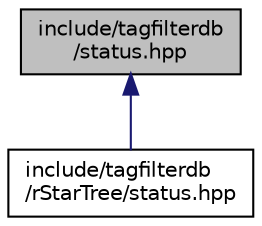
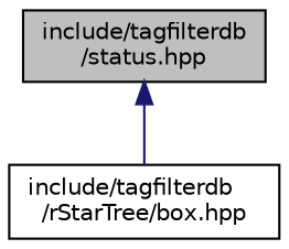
  digraph {
    node [color=black fontname=Helvetica fontsize=10 shape=record style=filled]
    n1 [fillcolor=grey75 fontcolor=black height=0.2 label="include/tagfilterdb\l/status.hpp" width=0.4]
-   n2 [fillcolor=white height=0.2 label="include/tagfilterdb\l/rStarTree/status.hpp" width=0.4]
+   n2 [fillcolor=white height=0.2 label="include/tagfilterdb\l/rStarTree/box.hpp" width=0.4]
    n1 -> n2 [color=midnightblue dir=back fontname=Helvetica fontsize=10 labelfontname=Helvetica labelfontsize=10 style=solid]
  }
